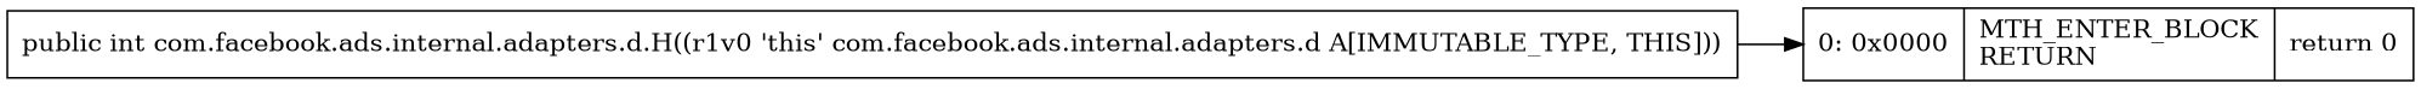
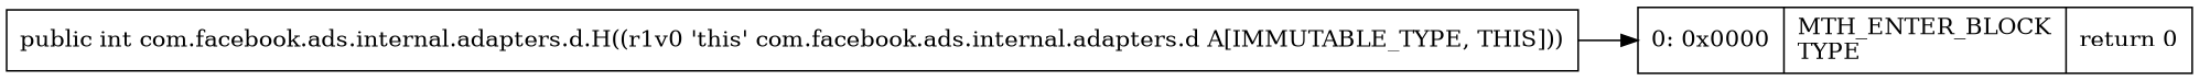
  digraph {
    rankdir=LR
    node [shape=record]
-   n1 [label="{0\:\ 0x0000|MTH_ENTER_BLOCK\lRETURN\l|return 0\l}"]
+   n1 [label="{0\:\ 0x0000|MTH_ENTER_BLOCK\lTYPE\l|return 0\l}"]
    n2 [label="{public int com.facebook.ads.internal.adapters.d.H((r1v0 'this' com.facebook.ads.internal.adapters.d A[IMMUTABLE_TYPE, THIS])) }"]
    n2 -> n1
  }
